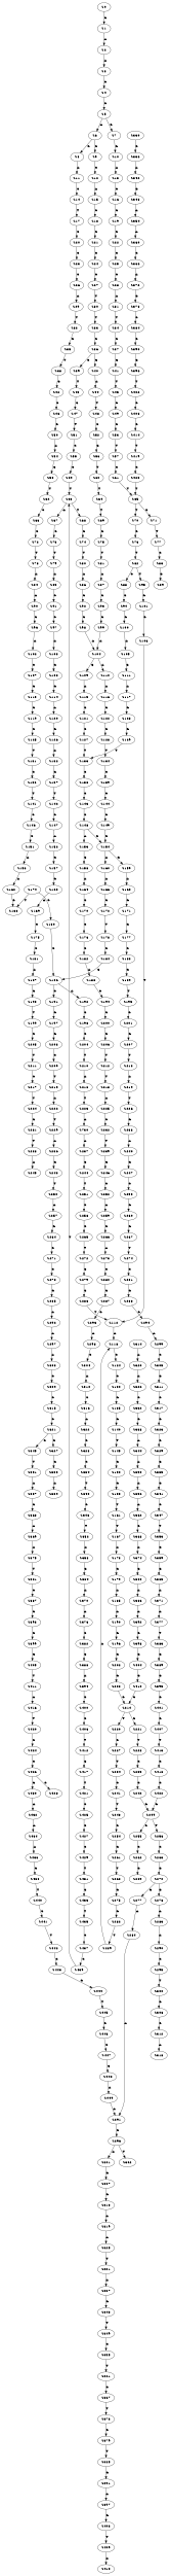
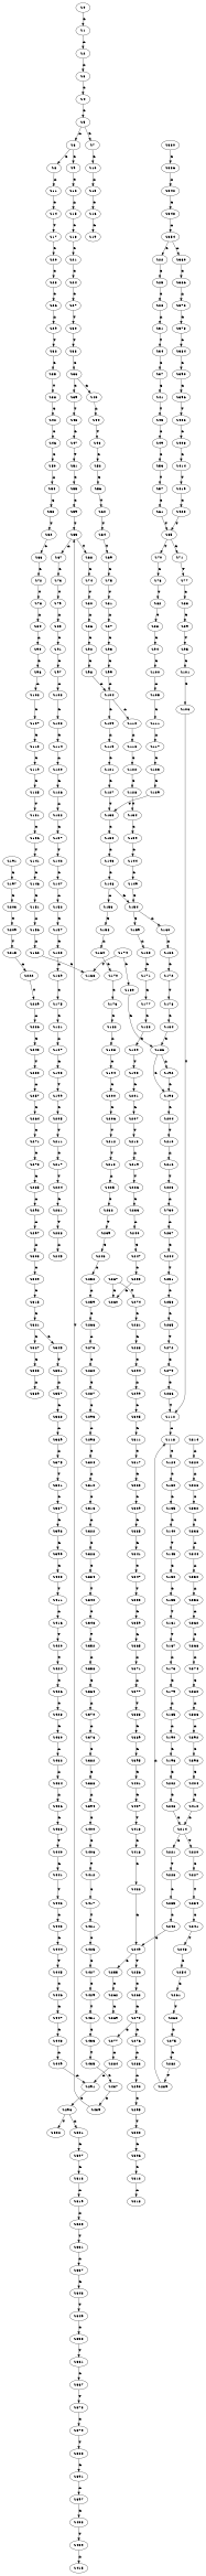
  strict digraph {
    fontname="DejaVu Serif"
    node [fontname="DejaVu Serif"]
    edge [fontname="DejaVu Serif"]
    S0
    S1
    S2
    S3
    S4
    S5
    S6
    S7
    S8
    S9
    S10
    S11
    S12
    S13
    S14
    S15
    S16
    S17
    S18
    S19
    S20
    S21
    S22
    S23
    S24
    S25
    S26
    S27
    S28
    S29
    S30
    S31
    S32
    S33
    S34
    S35
    S36
    S37
    S38
    S39
    S40
    S41
    S42
    S43
    S44
    S45
    S46
    S47
    S48
    S49
    S50
    S51
    S52
    S53
    S54
    S55
    S56
    S57
    S58
    S59
    S60
    S61
    S62
    S63
    S64
    S65
    S66
    S67
    S68
    S69
    S70
    S71
    S72
    S73
    S74
    S75
    S76
    S77
    S78
    S79
    S80
    S81
    S82
    S83
    S84
    S85
    S86
    S87
    S88
    S89
    S90
    S91
    S92
    S93
    S94
    S95
    S96
    S97
    S98
    S99
    S100
    S101
    S102
    S103
    S104
    S105
    S106
    S107
    S108
    S109
    S110
    S111
    S112
    S113
    S114
    S115
    S116
    S117
    S118
    S119
    S120
    S121
    S122
    S123
    S124
    S125
    S126
    S127
    S128
    S129
    S130
    S131
    S132
    S133
    S134
    S135
    S136
    S137
    S138
    S139
    S140
    S141
    S142
    S143
    S144
    S145
    S146
    S147
    S148
    S149
    S150
    S151
    S152
    S153
    S154
    S155
    S156
    S157
    S158
    S159
    S160
    S161
    S162
    S163
    S164
    S165
    S166
    S167
    S168
    S169
    S170
    S171
    S172
    S173
    S175
    S176
    S177
    S178
    S179
    S174
    S180
    S181
    S182
    S183
    S184
    S185
    S186
    S187
    S188
    S189
    S190
    S191
    S192
    S193
    S194
    S195
    S196
    S197
    S198
    S199
    S200
    S201
    S202
    S203
    S204
    S205
    S206
    S207
    S208
    S209
    S210
    S211
    S212
    S213
    S214
    S215
    S216
    S217
    S218
    S219
    S220
    S221
    S222
    S223
    S224
    S225
    S226
    S227
    S228
    S229
    n231 [label=S730]
    S231
    S232
    S233
    S234
    S235
    S236
    S237
    S238
    S239
    S240
    S241
    S242
    S243
    S244
    S245
    S246
    S247
    S248
    S249
    S250
    S251
    S252
    S253
    S254
    S255
    S256
    S257
    S258
    S259
    S260
    S261
    S262
    S263
    S264
    S265
    S266
    S267
    S268
    S269
    S270
    S271
    S272
    S273
    S274
    S275
    S276
    S277
    S278
    S279
    S280
    S281
    S282
    S283
    S284
    S285
    S286
    S287
    S288
    S289
    S290
    S291
    S292
    S293
    S294
    S295
    S296
    S297
    S298
    S299
    S300
    S301
    S302
    S303
    S304
    S305
    S306
    S307
    S309
    S310
    S311
    S312
    S313
    S315
    S316
    S317
    S318
    S319
    S314
    S320
    S321
    S322
    S323
    S325
    S326
    S327
    S345
    S328
    S329
    S331
    S332
    S333
    S334
    S335
    S330
    S336
    S337
    S338
    S339
    S340
    S341
    S342
    S343
    S344
    S346
    S347
    S348
    S349
    S350
    S351
    S352
    S353
    S354
    S355
    S356
    S357
    S358
    S359
    S360
    S361
    S362
    S363
    S364
    S365
    S366
    S367
    S368
    S369
    S370
    S371
    S372
    S373
    S374
    S375
    S376
    S377
    S378
    S379
    S380
    S381
    S382
    S383
    S384
    S385
    S386
    S387
    S388
    S389
    S390
    S391
    S392
    S393
    S394
    S395
    S396
    S397
    S398
    S399
    S400
    S401
    S402
    S403
    S404
    S405
    S406
    S407
    S408
    S409
    S410
    S411
    S412
    S413
    S414
    S415
    S416
    S417
    S418
    S419
    S420
    S421
    S422
    S423
    S424
    S425
    S426
    S427
    S428
    S429
    S430
    S431
    S432
    S433
    S434
    S435
    S436
    S437
    S438
    S439
    S440
    S441
    S442
    S443
    S444
    S445
    S446
    S447
    S448
    S449
    S0 -> S1 [label=G]
    S1 -> S2 [label=A]
    S2 -> S3 [label=A]
    S3 -> S4 [label=C]
    S4 -> S5 [label=C]
    S5 -> S6 [label=A]
    S5 -> S7 [label=G]
    S6 -> S8 [label=G]
    S6 -> S9 [label=C]
    S7 -> S10 [label=G]
    S8 -> S11 [label=A]
    S9 -> S12 [label=C]
    S10 -> S13 [label=A]
    S11 -> S14 [label=C]
    S12 -> S15 [label=A]
    S13 -> S16 [label=C]
    S14 -> S17 [label=T]
    S15 -> S18 [label=C]
    S16 -> S19 [label=G]
    S17 -> S20 [label=C]
    S18 -> S21 [label=C]
-   S19 -> S22 [label=C]
+   S354 -> S22 [label=C]
    S20 -> S23 [label=C]
    S21 -> S24 [label=C]
    S22 -> S25 [label=C]
    S23 -> S26 [label=C]
    S24 -> S27 [label=C]
    S25 -> S28 [label=C]
    S26 -> S29 [label=A]
    S27 -> S30 [label=T]
    S28 -> S31 [label=A]
    S29 -> S32 [label=T]
    S30 -> S33 [label=T]
    S31 -> S34 [label=T]
    S32 -> S35 [label=C]
    S33 -> S36 [label=C]
    S34 -> S37 [label=C]
    S35 -> S38 [label=T]
    S36 -> S39 [label=C]
    S36 -> S40 [label=G]
    S37 -> S41 [label=G]
    S38 -> S42 [label=G]
    S39 -> S43 [label=T]
    S40 -> S44 [label=A]
    S41 -> S45 [label=T]
    S42 -> S46 [label=C]
    S43 -> S47 [label=G]
    S44 -> S48 [label=T]
    S45 -> S49 [label=C]
    S46 -> S50 [label=C]
    S47 -> S51 [label=T]
    S48 -> S52 [label=C]
    S49 -> S53 [label=C]
    S50 -> S54 [label=A]
    S51 -> S55 [label=C]
    S52 -> S56 [label=G]
    S53 -> S57 [label=T]
    S54 -> S58 [label=G]
    S55 -> S59 [label=C]
    S56 -> S60 [label=T]
    S57 -> S61 [label=C]
    S58 -> S62 [label=T]
    S59 -> S63 [label=T]
    S60 -> S64 [label=T]
    S61 -> S65 [label=T]
    S62 -> S66 [label=C]
    S63 -> S67 [label=A]
    S63 -> S68 [label=T]
    S64 -> S69 [label=T]
    S65 -> S70 [label=T]
    S65 -> S71 [label=G]
    S66 -> S72 [label=G]
    S67 -> S73 [label=C]
    S68 -> S74 [label=G]
    S69 -> S75 [label=G]
    S70 -> S76 [label=C]
    S71 -> S77 [label=T]
    S72 -> S78 [label=T]
    S73 -> S79 [label=T]
    S74 -> S80 [label=T]
    S75 -> S81 [label=T]
    S76 -> S82 [label=T]
    S77 -> S83 [label=C]
    S78 -> S84 [label=A]
    S79 -> S85 [label=A]
    S80 -> S86 [label=A]
    S81 -> S87 [label=A]
    S82 -> S88 [label=C]
    S83 -> S89 [label=G]
    S84 -> S90 [label=A]
    S85 -> S91 [label=C]
    S86 -> S92 [label=G]
    S87 -> S93 [label=G]
    S88 -> S94 [label=G]
-   S82 -> S95 [label=T]
+   S89 -> S95 [label=T]
    S90 -> S96 [label=G]
    S91 -> S97 [label=C]
    S92 -> S98 [label=G]
    S93 -> S99 [label=G]
    S94 -> S100 [label=G]
    S95 -> S101 [label=G]
    S96 -> S102 [label=A]
    S97 -> S103 [label=A]
    S98 -> S104 [label=A]
    S99 -> S104 [label=A]
    S100 -> S105 [label=A]
    S101 -> S106 [label=G]
    S102 -> S107 [label=C]
    S103 -> S108 [label=G]
    S104 -> S109 [label=G]
    S104 -> S110 [label=A]
    S105 -> S111 [label=G]
    S106 -> S112 [label=T]
    S107 -> S113 [label=G]
    S108 -> S114 [label=G]
    S109 -> S115 [label=A]
    S110 -> S116 [label=A]
    S111 -> S117 [label=A]
    S112 -> S118 [label=A]
    S113 -> S119 [label=G]
    S114 -> S120 [label=A]
    S115 -> S121 [label=G]
    S116 -> S122 [label=G]
    S117 -> S123 [label=G]
    S118 -> S124 [label=C]
    S119 -> S125 [label=C]
    S120 -> S126 [label=G]
    S121 -> S127 [label=G]
    S122 -> S128 [label=G]
    S123 -> S129 [label=G]
    S124 -> S130 [label=C]
    S125 -> S131 [label=T]
    S126 -> S132 [label=A]
    S127 -> S133 [label=T]
    S128 -> S134 [label=T]
    S129 -> S133 [label=T]
    S130 -> S135 [label=G]
    S131 -> S136 [label=C]
    S132 -> S137 [label=G]
    S133 -> S138 [label=C]
    S134 -> S139 [label=C]
    S135 -> S140 [label=G]
    S136 -> S141 [label=T]
    S137 -> S142 [label=T]
    S138 -> S143 [label=C]
    S139 -> S144 [label=C]
    S140 -> S145 [label=T]
    S141 -> S146 [label=C]
    S142 -> S147 [label=C]
    S143 -> S148 [label=C]
    S144 -> S149 [label=C]
    S145 -> S150 [label=G]
    S146 -> S151 [label=G]
    S147 -> S152 [label=A]
    S148 -> S153 [label=A]
    S148 -> S154 [label=G]
    S149 -> S154 [label=G]
    S150 -> S155 [label=G]
    S151 -> S156 [label=A]
    S152 -> S157 [label=G]
    S153 -> S158 [label=G]
    S154 -> S159 [label=G]
    S154 -> S160 [label=A]
    S155 -> S161 [label=T]
    S156 -> S162 [label=A]
    S157 -> S163 [label=G]
    S158 -> S164 [label=A]
    S159 -> S165 [label=A]
    S160 -> S166 [label=A]
    S161 -> S167 [label=T]
    S162 -> S168 [label=G]
    S163 -> S169 [label=A]
    S164 -> S170 [label=G]
    S165 -> S171 [label=G]
    S166 -> S172 [label=G]
    S167 -> S173 [label=A]
    S169 -> S175 [label=C]
    S170 -> S176 [label=C]
    S171 -> S177 [label=G]
    S172 -> S178 [label=T]
    S173 -> S179 [label=G]
    S175 -> S181 [label=C]
    S176 -> S182 [label=C]
    S177 -> S183 [label=C]
    S178 -> S184 [label=C]
    S179 -> S185 [label=A]
    S174 -> S168 [label=T]
    S174 -> S180 [label=C]
    S180 -> S186 [label=G]
    S181 -> S187 [label=A]
    S182 -> S188 [label=A]
    S183 -> S189 [label=G]
    S184 -> S186 [label=G]
    S185 -> S190 [label=A]
-   S186 -> S191 [label=C]
+   S186 -> S198 [label=C]
    S186 -> S192 [label=A]
    S187 -> S193 [label=G]
    S188 -> S194 [label=C]
    S189 -> S195 [label=T]
    S190 -> S196 [label=G]
    S191 -> S197 [label=G]
    S192 -> S198 [label=G]
    S193 -> S199 [label=T]
    S194 -> S200 [label=G]
    S195 -> S201 [label=G]
    S196 -> S202 [label=G]
    S197 -> S203 [label=G]
    S198 -> S204 [label=G]
    S199 -> S205 [label=C]
    S200 -> S206 [label=G]
    S201 -> S207 [label=G]
    S202 -> S208 [label=G]
    S203 -> S209 [label=C]
    S204 -> S210 [label=T]
    S205 -> S211 [label=T]
    S206 -> S212 [label=T]
    S207 -> S213 [label=T]
    S208 -> S214 [label=G]
    S209 -> S215 [label=T]
    S210 -> S216 [label=A]
    S211 -> S217 [label=C]
    S212 -> S218 [label=T]
    S213 -> S219 [label=A]
    S214 -> S220 [label=T]
    S214 -> S221 [label=G]
    S215 -> S222 [label=A]
    S216 -> S223 [label=T]
    S217 -> S224 [label=T]
    S218 -> S225 [label=A]
    S219 -> S226 [label=T]
    S220 -> S227 [label=C]
    S221 -> S228 [label=T]
    S222 -> S229 [label=T]
    S223 -> n231 [label=A]
    S224 -> S231 [label=G]
    S225 -> S232 [label=C]
    S226 -> S233 [label=G]
    S227 -> S234 [label=T]
    S228 -> S235 [label=C]
    S229 -> S236 [label=A]
    n231 -> S237 [label=A]
    S231 -> S238 [label=T]
    S232 -> S239 [label=T]
    S233 -> S240 [label=A]
    S234 -> S241 [label=C]
    S235 -> S242 [label=C]
    S236 -> S243 [label=G]
    S237 -> S244 [label=G]
    S238 -> S245 [label=A]
    S239 -> S246 [label=G]
    S240 -> S247 [label=G]
    S241 -> S248 [label=T]
    S242 -> S249 [label=G]
    S243 -> S250 [label=T]
    S244 -> S251 [label=T]
    S246 -> S252 [label=C]
    S247 -> S253 [label=C]
    S248 -> S254 [label=C]
    S249 -> S255 [label=C]
    S249 -> S256 [label=T]
    S250 -> S257 [label=A]
    S251 -> S258 [label=C]
    S252 -> S259 [label=A]
    S253 -> S260 [label=G]
    S254 -> S261 [label=G]
    S255 -> S262 [label=C]
    S256 -> S263 [label=C]
    S257 -> S264 [label=G]
    S258 -> S265 [label=G]
    S259 -> S266 [label=G]
-   S260 -> S267 [label=G]
+   S267 -> S260 [label=G]
    S261 -> S268 [label=T]
    S262 -> S269 [label=G]
    S263 -> S270 [label=G]
    S264 -> S271 [label=C]
    S265 -> S272 [label=T]
    S266 -> S273 [label=A]
    S267 -> S274 [label=T]
    S268 -> S275 [label=G]
    S270 -> S276 [label=G]
    S270 -> S277 [label=G]
    S271 -> S278 [label=C]
    S272 -> S279 [label=G]
    S273 -> S280 [label=C]
    S274 -> S281 [label=C]
    S275 -> S282 [label=G]
    S276 -> S283 [label=A]
    S277 -> S284 [label=A]
    S278 -> S285 [label=G]
    S279 -> S286 [label=G]
    S280 -> S287 [label=G]
    S281 -> S288 [label=G]
    S282 -> S289 [label=T]
    S283 -> S290 [label=A]
    S284 -> S291 [label=A]
    S285 -> S292 [label=A]
    S286 -> S112 [label=T]
    S287 -> S293 [label=G]
    S288 -> S294 [label=C]
    S289 -> S118 [label=A]
    S290 -> S295 [label=C]
    S291 -> S296 [label=C]
    S292 -> S297 [label=A]
    S293 -> S298 [label=A]
    S294 -> S299 [label=A]
    S295 -> S300 [label=T]
    S296 -> S301 [label=A]
    S296 -> S302 [label=T]
    S297 -> S303 [label=A]
    S298 -> S304 [label=C]
    S299 -> S305 [label=C]
    S300 -> S306 [label=G]
    S301 -> S307 [label=G]
    S303 -> S309 [label=C]
    S304 -> S310 [label=A]
    S305 -> S311 [label=G]
    S306 -> S312 [label=C]
    S307 -> S313 [label=G]
    S309 -> S315 [label=C]
    S310 -> S316 [label=C]
    S311 -> S317 [label=C]
    S312 -> S318 [label=A]
    S313 -> S319 [label=A]
    S315 -> S321 [label=C]
    S316 -> S322 [label=A]
    S317 -> S323 [label=G]
    S319 -> S325 [label=A]
    S314 -> S320 [label=A]
    S320 -> S326 [label=A]
    S321 -> S327 [label=C]
    S321 -> S345 [label=C]
    S322 -> S328 [label=C]
    S323 -> S329 [label=C]
    S325 -> S331 [label=T]
    S326 -> S332 [label=C]
    S327 -> S333 [label=G]
    S345 -> S351 [label=T]
    S328 -> S334 [label=C]
    S329 -> S335 [label=G]
    S331 -> S337 [label=A]
    S332 -> S338 [label=G]
    S333 -> S339 [label=A]
    S334 -> S340 [label=T]
    S335 -> S341 [label=G]
    S330 -> S336 [label=C]
    S336 -> S342 [label=A]
    S337 -> S343 [label=G]
    S338 -> S344 [label=A]
    S340 -> S346 [label=C]
    S341 -> S347 [label=C]
    S342 -> S348 [label=G]
    S343 -> S349 [label=T]
    S344 -> S350 [label=A]
    S346 -> S352 [label=T]
    S347 -> S353 [label=T]
    S348 -> S354 [label=A]
    S349 -> S355 [label=C]
    S350 -> S356 [label=A]
    S351 -> S357 [label=A]
    S352 -> S358 [label=A]
    S353 -> S359 [label=G]
    S354 -> S360 [label=A]
    S355 -> S361 [label=T]
    S356 -> S362 [label=A]
    S357 -> S363 [label=G]
    S358 -> S364 [label=G]
    S359 -> S365 [label=G]
    S360 -> S366 [label=C]
    S361 -> S367 [label=C]
    S362 -> S368 [label=C]
    S363 -> S369 [label=A]
    S364 -> S370 [label=A]
    S365 -> S371 [label=A]
    S366 -> S372 [label=A]
    S367 -> S373 [label=T]
    S368 -> S374 [label=A]
    S369 -> S375 [label=A]
    S370 -> S376 [label=A]
    S371 -> S377 [label=A]
    S372 -> S378 [label=G]
    S373 -> S379 [label=C]
    S374 -> S380 [label=G]
    S375 -> S381 [label=T]
    S376 -> S382 [label=C]
    S377 -> S383 [label=T]
    S378 -> S384 [label=C]
    S379 -> S385 [label=T]
    S380 -> S386 [label=A]
    S381 -> S387 [label=C]
    S382 -> S388 [label=G]
    S383 -> S389 [label=G]
    S384 -> S390 [label=C]
    S385 -> S391 [label=G]
    S386 -> S392 [label=A]
    S387 -> S393 [label=G]
    S388 -> S394 [label=A]
    S389 -> S395 [label=G]
    S390 -> S396 [label=G]
    S391 -> S397 [label=A]
    S392 -> S398 [label=G]
    S393 -> S399 [label=G]
    S394 -> S400 [label=G]
    S395 -> S401 [label=G]
    S396 -> S402 [label=T]
    S397 -> S403 [label=G]
    S398 -> S404 [label=G]
    S399 -> S405 [label=G]
    S400 -> S406 [label=G]
    S401 -> S407 [label=G]
    S402 -> S408 [label=C]
    S403 -> S409 [label=T]
    S404 -> S410 [label=G]
    S405 -> S411 [label=T]
    S406 -> S412 [label=T]
    S407 -> S413 [label=T]
    S408 -> S414 [label=C]
    S409 -> S415 [label=A]
    S410 -> S214 [label=G]
    S411 -> S416 [label=A]
    S412 -> S417 [label=G]
    S413 -> S418 [label=C]
    S414 -> S419 [label=T]
    S416 -> S420 [label=T]
    S417 -> S421 [label=T]
    S418 -> S422 [label=C]
    S419 -> S423 [label=C]
    S420 -> S424 [label=C]
    S421 -> S425 [label=C]
    S422 -> S249 [label=G]
    S423 -> S65 [label=T]
    S424 -> S426 [label=C]
    S425 -> S427 [label=C]
    S426 -> S428 [label=C]
    S427 -> S429 [label=C]
-   S426 -> S430 [label=G]
+   S428 -> S430 [label=G]
    S429 -> S431 [label=T]
    S430 -> S432 [label=A]
    S431 -> S433 [label=G]
    S432 -> S434 [label=A]
    S433 -> S435 [label=T]
    S434 -> S436 [label=A]
    S435 -> S437 [label=C]
    S436 -> S438 [label=G]
    S437 -> S439 [label=C]
    S438 -> S440 [label=T]
    S439 -> S63 [label=T]
    S440 -> S441 [label=G]
    S441 -> S442 [label=T]
    S442 -> S443 [label=C]
    S443 -> S444 [label=G]
    S444 -> S445 [label=T]
    S445 -> S446 [label=C]
    S446 -> S447 [label=G]
    S447 -> S448 [label=G]
    S448 -> S449 [label=A]
    S449 -> S291 [label=A]
  }
